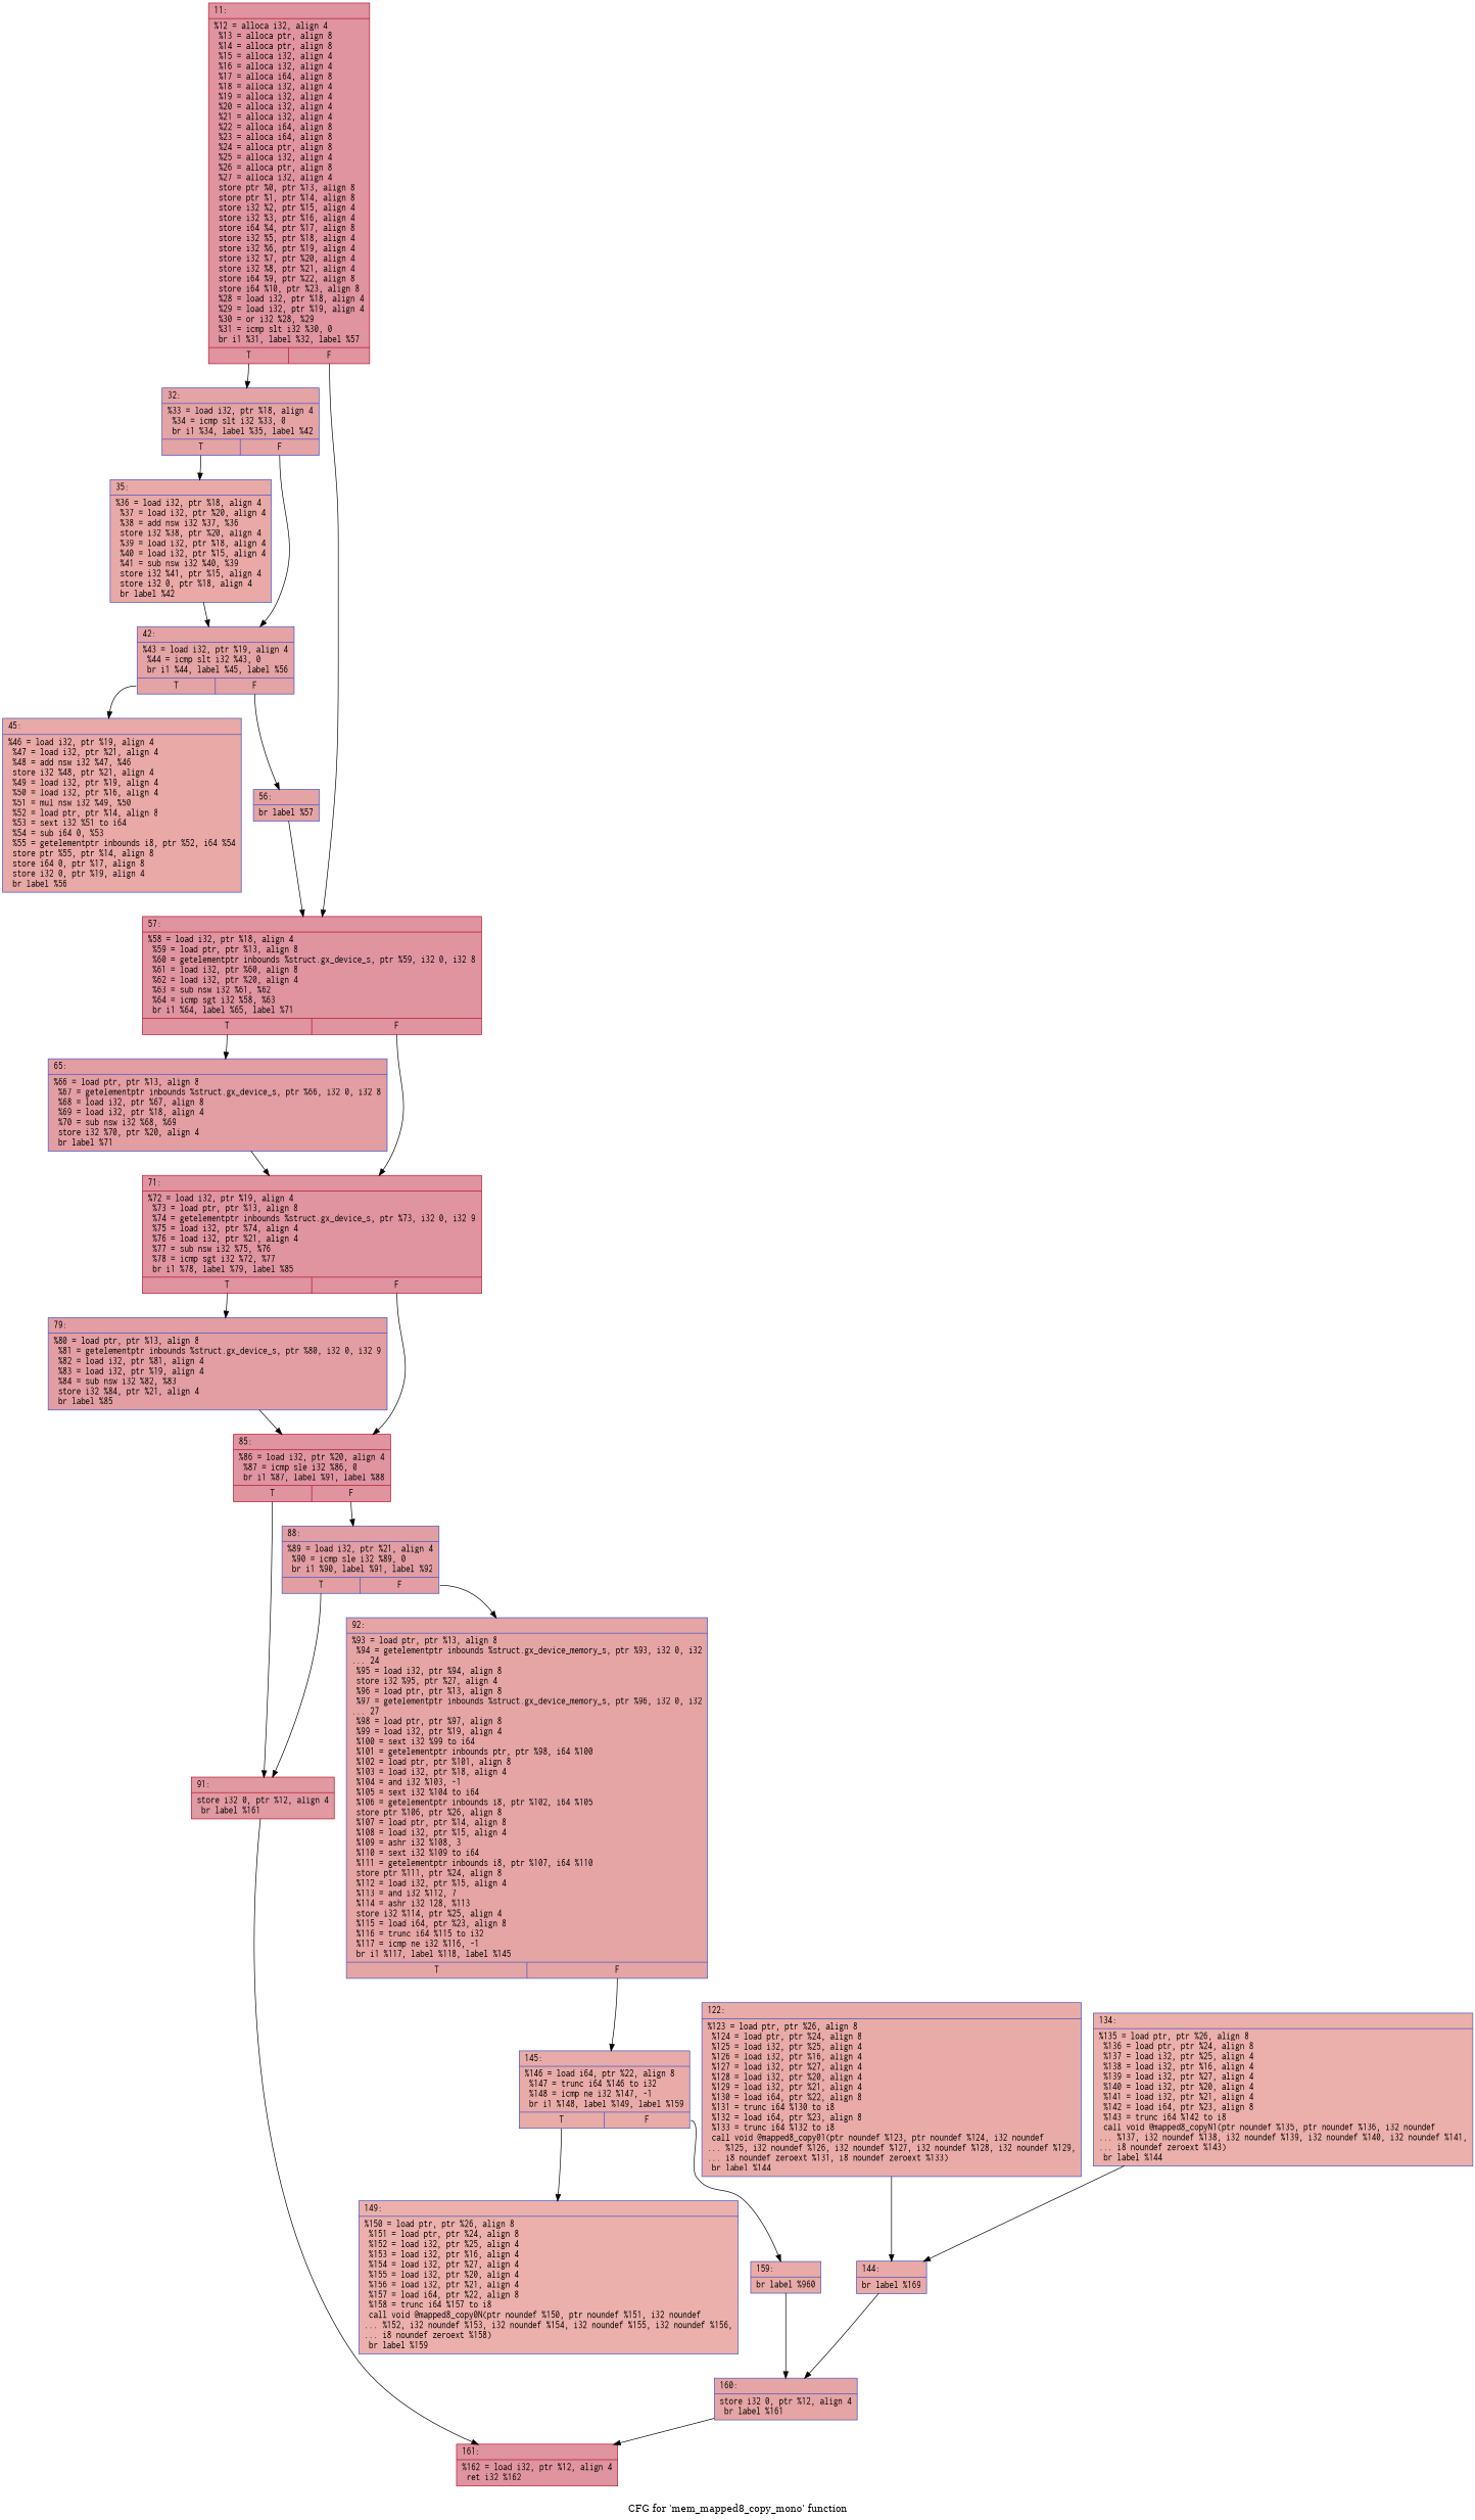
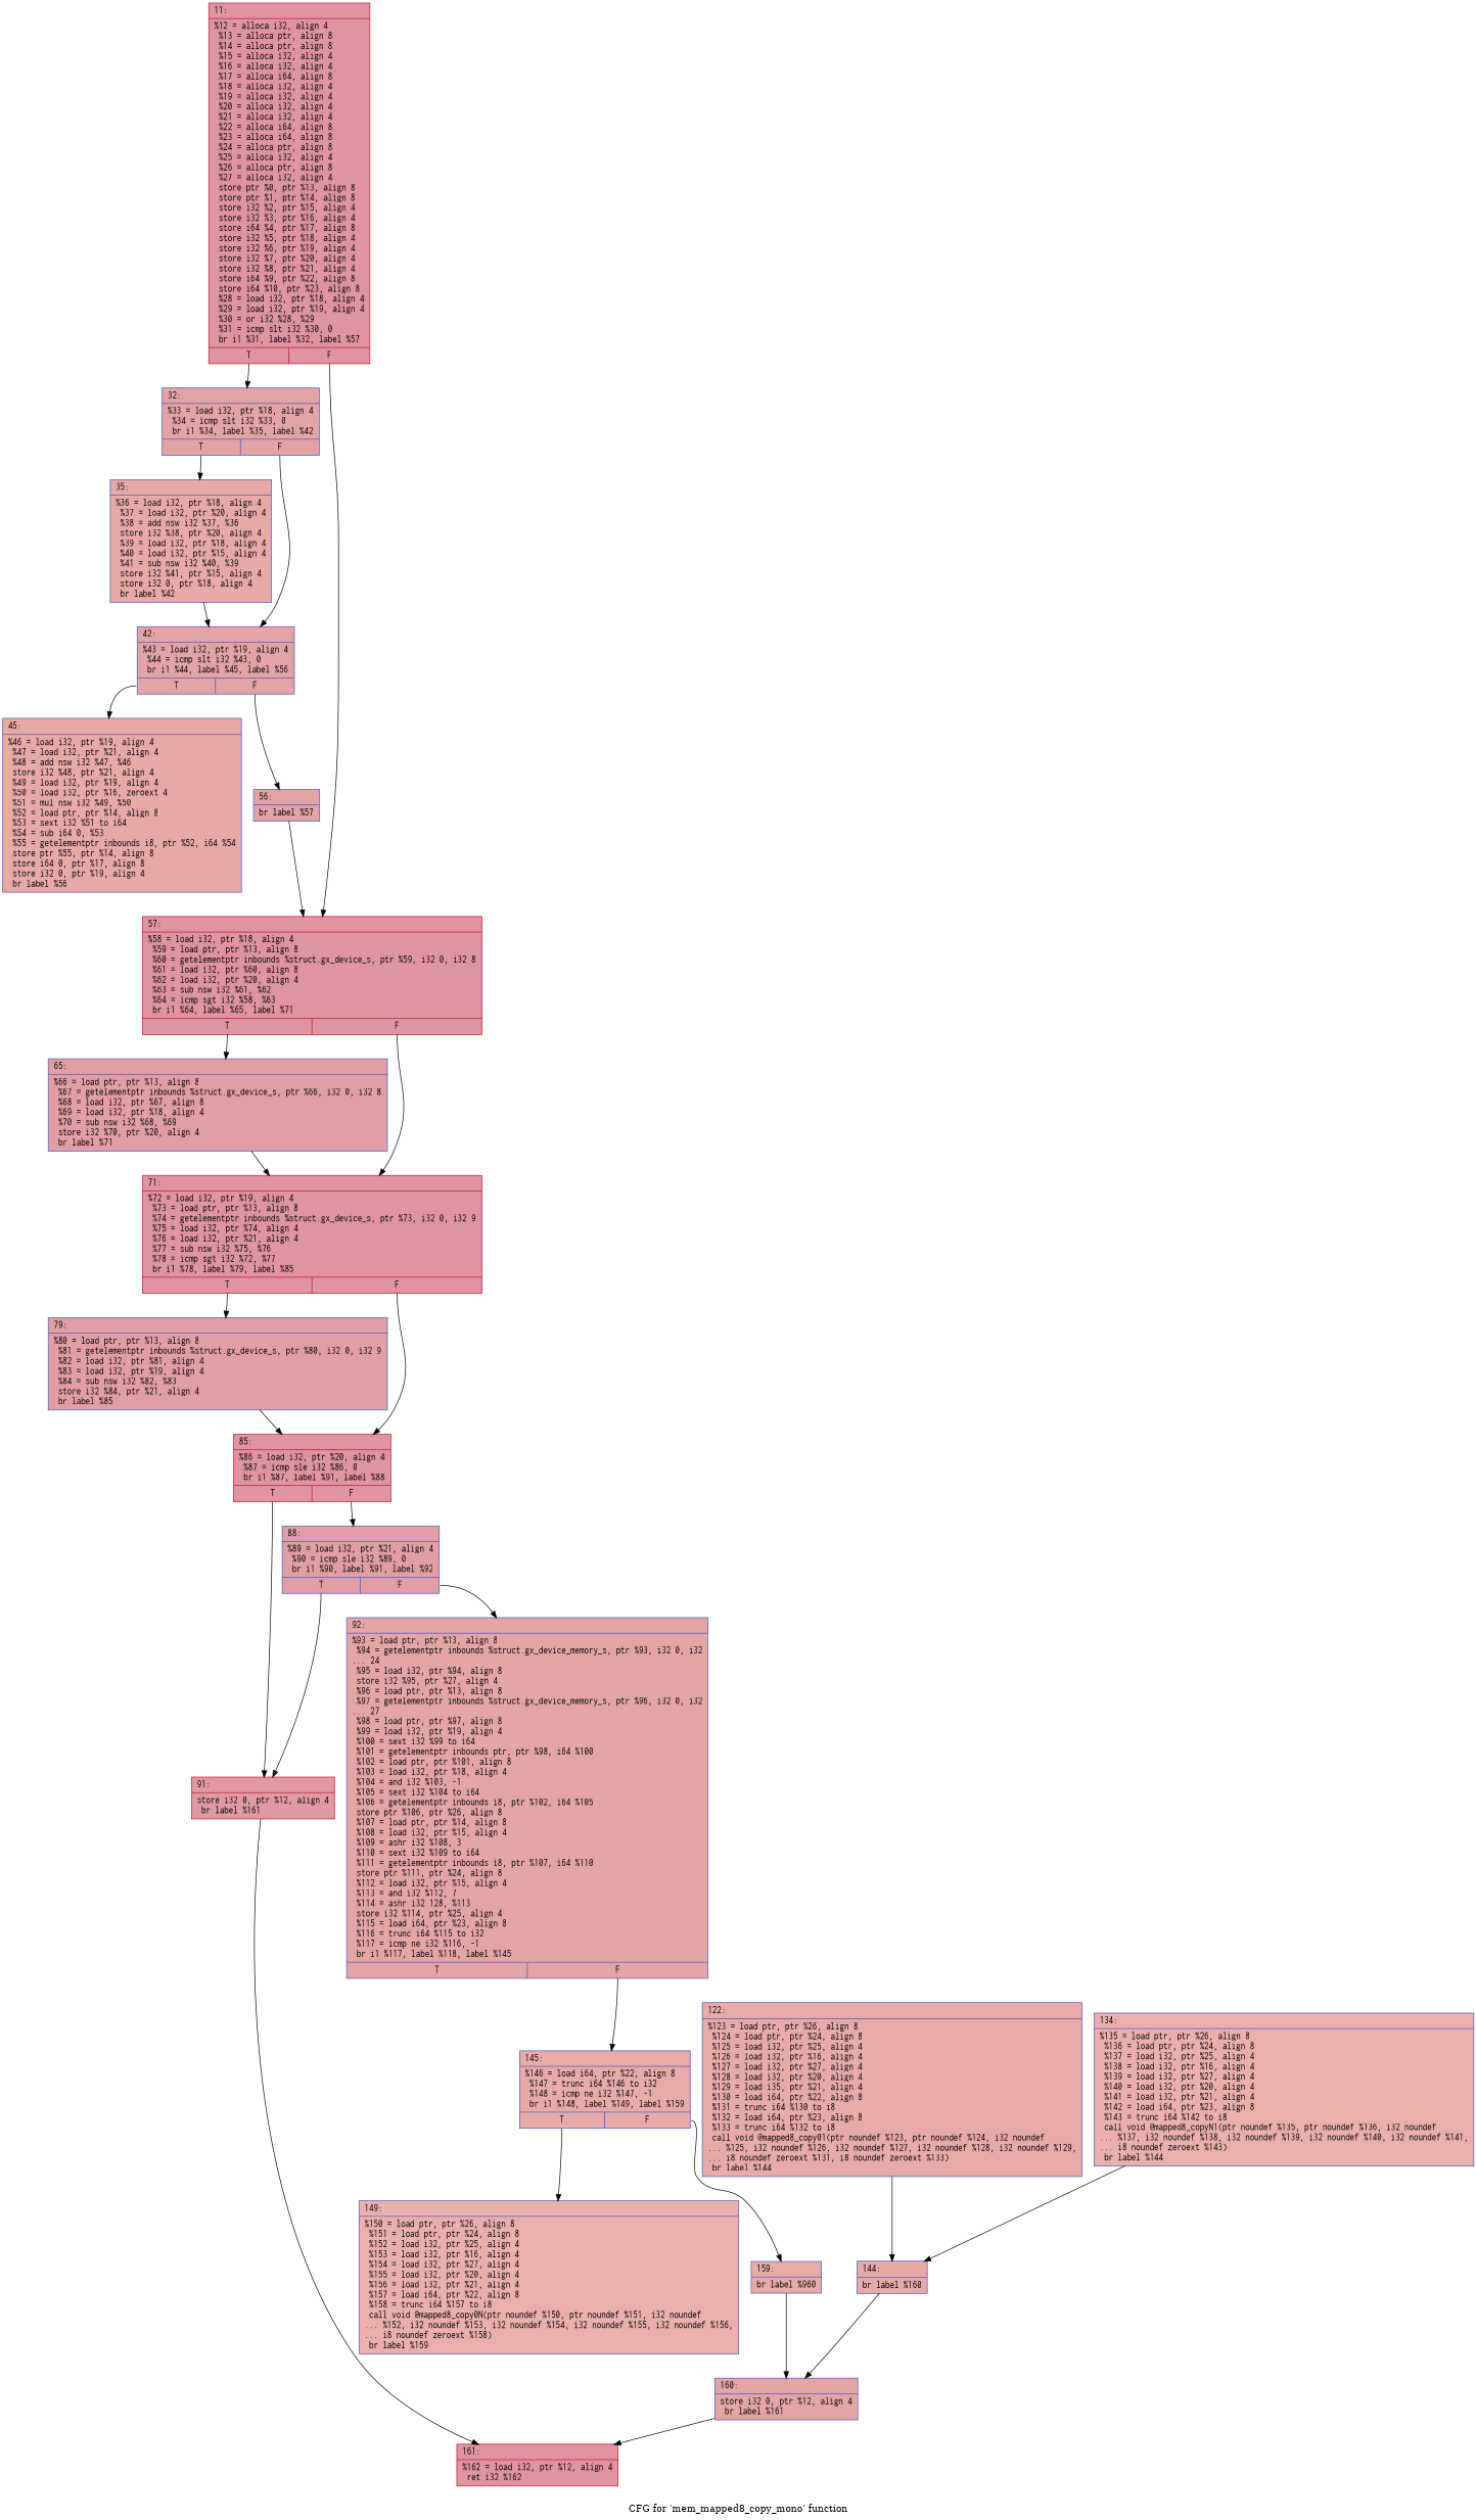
  digraph {
    label="CFG for 'mem_mapped8_copy_mono' function"
    node [color="#3d50c3ff" fillcolor="#b70d2870" fontname=Courier shape=record style=filled]
    n1 [color="#b70d28ff" label="{11:\l|  %12 = alloca i32, align 4\l  %13 = alloca ptr, align 8\l  %14 = alloca ptr, align 8\l  %15 = alloca i32, align 4\l  %16 = alloca i32, align 4\l  %17 = alloca i64, align 8\l  %18 = alloca i32, align 4\l  %19 = alloca i32, align 4\l  %20 = alloca i32, align 4\l  %21 = alloca i32, align 4\l  %22 = alloca i64, align 8\l  %23 = alloca i64, align 8\l  %24 = alloca ptr, align 8\l  %25 = alloca i32, align 4\l  %26 = alloca ptr, align 8\l  %27 = alloca i32, align 4\l  store ptr %0, ptr %13, align 8\l  store ptr %1, ptr %14, align 8\l  store i32 %2, ptr %15, align 4\l  store i32 %3, ptr %16, align 4\l  store i64 %4, ptr %17, align 8\l  store i32 %5, ptr %18, align 4\l  store i32 %6, ptr %19, align 4\l  store i32 %7, ptr %20, align 4\l  store i32 %8, ptr %21, align 4\l  store i64 %9, ptr %22, align 8\l  store i64 %10, ptr %23, align 8\l  %28 = load i32, ptr %18, align 4\l  %29 = load i32, ptr %19, align 4\l  %30 = or i32 %28, %29\l  %31 = icmp slt i32 %30, 0\l  br i1 %31, label %32, label %57\l|{<s0>T|<s1>F}}"]
    n2 [fillcolor="#c32e3170" label="{32:\l|  %33 = load i32, ptr %18, align 4\l  %34 = icmp slt i32 %33, 0\l  br i1 %34, label %35, label %42\l|{<s0>T|<s1>F}}"]
    n3 [color="#b70d28ff" label="{57:\l|  %58 = load i32, ptr %18, align 4\l  %59 = load ptr, ptr %13, align 8\l  %60 = getelementptr inbounds %struct.gx_device_s, ptr %59, i32 0, i32 8\l  %61 = load i32, ptr %60, align 8\l  %62 = load i32, ptr %20, align 4\l  %63 = sub nsw i32 %61, %62\l  %64 = icmp sgt i32 %58, %63\l  br i1 %64, label %65, label %71\l|{<s0>T|<s1>F}}"]
    n4 [fillcolor="#ca3b3770" label="{35:\l|  %36 = load i32, ptr %18, align 4\l  %37 = load i32, ptr %20, align 4\l  %38 = add nsw i32 %37, %36\l  store i32 %38, ptr %20, align 4\l  %39 = load i32, ptr %18, align 4\l  %40 = load i32, ptr %15, align 4\l  %41 = sub nsw i32 %40, %39\l  store i32 %41, ptr %15, align 4\l  store i32 0, ptr %18, align 4\l  br label %42\l}"]
    n5 [fillcolor="#c32e3170" label="{42:\l|  %43 = load i32, ptr %19, align 4\l  %44 = icmp slt i32 %43, 0\l  br i1 %44, label %45, label %56\l|{<s0>T|<s1>F}}"]
    n6 [fillcolor="#be242e70" label="{65:\l|  %66 = load ptr, ptr %13, align 8\l  %67 = getelementptr inbounds %struct.gx_device_s, ptr %66, i32 0, i32 8\l  %68 = load i32, ptr %67, align 8\l  %69 = load i32, ptr %18, align 4\l  %70 = sub nsw i32 %68, %69\l  store i32 %70, ptr %20, align 4\l  br label %71\l}"]
    n7 [color="#b70d28ff" label="{71:\l|  %72 = load i32, ptr %19, align 4\l  %73 = load ptr, ptr %13, align 8\l  %74 = getelementptr inbounds %struct.gx_device_s, ptr %73, i32 0, i32 9\l  %75 = load i32, ptr %74, align 4\l  %76 = load i32, ptr %21, align 4\l  %77 = sub nsw i32 %75, %76\l  %78 = icmp sgt i32 %72, %77\l  br i1 %78, label %79, label %85\l|{<s0>T|<s1>F}}"]
-   n8 [fillcolor="#ca3b3770" label="{45:\l|  %46 = load i32, ptr %19, align 4\l  %47 = load i32, ptr %21, align 4\l  %48 = add nsw i32 %47, %46\l  store i32 %48, ptr %21, align 4\l  %49 = load i32, ptr %19, align 4\l  %50 = load i32, ptr %16, align 4\l  %51 = mul nsw i32 %49, %50\l  %52 = load ptr, ptr %14, align 8\l  %53 = sext i32 %51 to i64\l  %54 = sub i64 0, %53\l  %55 = getelementptr inbounds i8, ptr %52, i64 %54\l  store ptr %55, ptr %14, align 8\l  store i64 0, ptr %17, align 8\l  store i32 0, ptr %19, align 4\l  br label %56\l}"]
+   n8 [fillcolor="#ca3b3770" label="{45:\l|  %46 = load i32, ptr %19, align 4\l  %47 = load i32, ptr %21, align 4\l  %48 = add nsw i32 %47, %46\l  store i32 %48, ptr %21, align 4\l  %49 = load i32, ptr %19, align 4\l  %50 = load i32, ptr %16, zeroext 4\l  %51 = mul nsw i32 %49, %50\l  %52 = load ptr, ptr %14, align 8\l  %53 = sext i32 %51 to i64\l  %54 = sub i64 0, %53\l  %55 = getelementptr inbounds i8, ptr %52, i64 %54\l  store ptr %55, ptr %14, align 8\l  store i64 0, ptr %17, align 8\l  store i32 0, ptr %19, align 4\l  br label %56\l}"]
    n9 [fillcolor="#c32e3170" label="{56:\l|  br label %57\l}"]
    n10 [fillcolor="#be242e70" label="{79:\l|  %80 = load ptr, ptr %13, align 8\l  %81 = getelementptr inbounds %struct.gx_device_s, ptr %80, i32 0, i32 9\l  %82 = load i32, ptr %81, align 4\l  %83 = load i32, ptr %19, align 4\l  %84 = sub nsw i32 %82, %83\l  store i32 %84, ptr %21, align 4\l  br label %85\l}"]
    n11 [color="#b70d28ff" label="{85:\l|  %86 = load i32, ptr %20, align 4\l  %87 = icmp sle i32 %86, 0\l  br i1 %87, label %91, label %88\l|{<s0>T|<s1>F}}"]
    n12 [color="#b70d28ff" fillcolor="#bb1b2c70" label="{91:\l|  store i32 0, ptr %12, align 4\l  br label %161\l}"]
    n13 [fillcolor="#be242e70" label="{88:\l|  %89 = load i32, ptr %21, align 4\l  %90 = icmp sle i32 %89, 0\l  br i1 %90, label %91, label %92\l|{<s0>T|<s1>F}}"]
    n14 [color="#b70d28ff" label="{161:\l|  %162 = load i32, ptr %12, align 4\l  ret i32 %162\l}"]
    n15 [fillcolor="#c5333470" label="{92:\l|  %93 = load ptr, ptr %13, align 8\l  %94 = getelementptr inbounds %struct.gx_device_memory_s, ptr %93, i32 0, i32\l... 24\l  %95 = load i32, ptr %94, align 8\l  store i32 %95, ptr %27, align 4\l  %96 = load ptr, ptr %13, align 8\l  %97 = getelementptr inbounds %struct.gx_device_memory_s, ptr %96, i32 0, i32\l... 27\l  %98 = load ptr, ptr %97, align 8\l  %99 = load i32, ptr %19, align 4\l  %100 = sext i32 %99 to i64\l  %101 = getelementptr inbounds ptr, ptr %98, i64 %100\l  %102 = load ptr, ptr %101, align 8\l  %103 = load i32, ptr %18, align 4\l  %104 = and i32 %103, -1\l  %105 = sext i32 %104 to i64\l  %106 = getelementptr inbounds i8, ptr %102, i64 %105\l  store ptr %106, ptr %26, align 8\l  %107 = load ptr, ptr %14, align 8\l  %108 = load i32, ptr %15, align 4\l  %109 = ashr i32 %108, 3\l  %110 = sext i32 %109 to i64\l  %111 = getelementptr inbounds i8, ptr %107, i64 %110\l  store ptr %111, ptr %24, align 8\l  %112 = load i32, ptr %15, align 4\l  %113 = and i32 %112, 7\l  %114 = ashr i32 128, %113\l  store i32 %114, ptr %25, align 4\l  %115 = load i64, ptr %23, align 8\l  %116 = trunc i64 %115 to i32\l  %117 = icmp ne i32 %116, -1\l  br i1 %117, label %118, label %145\l|{<s0>T|<s1>F}}"]
    n16 [fillcolor="#cc403a70" label="{145:\l|  %146 = load i64, ptr %22, align 8\l  %147 = trunc i64 %146 to i32\l  %148 = icmp ne i32 %147, -1\l  br i1 %148, label %149, label %159\l|{<s0>T|<s1>F}}"]
    n17 [fillcolor="#d24b4070" label="{149:\l|  %150 = load ptr, ptr %26, align 8\l  %151 = load ptr, ptr %24, align 8\l  %152 = load i32, ptr %25, align 4\l  %153 = load i32, ptr %16, align 4\l  %154 = load i32, ptr %27, align 4\l  %155 = load i32, ptr %20, align 4\l  %156 = load i32, ptr %21, align 4\l  %157 = load i64, ptr %22, align 8\l  %158 = trunc i64 %157 to i8\l  call void @mapped8_copy0N(ptr noundef %150, ptr noundef %151, i32 noundef\l... %152, i32 noundef %153, i32 noundef %154, i32 noundef %155, i32 noundef %156,\l... i8 noundef zeroext %158)\l  br label %159\l}"]
    n18 [fillcolor="#cc403a70" label="{159:\l|  br label %960\l}"]
-   n19 [fillcolor="#cc403a70" label="{122:\l|  %123 = load ptr, ptr %26, align 8\l  %124 = load ptr, ptr %24, align 8\l  %125 = load i32, ptr %25, align 4\l  %126 = load i32, ptr %16, align 4\l  %127 = load i32, ptr %27, align 4\l  %128 = load i32, ptr %20, align 4\l  %129 = load i32, ptr %21, align 4\l  %130 = load i64, ptr %22, align 8\l  %131 = trunc i64 %130 to i8\l  %132 = load i64, ptr %23, align 8\l  %133 = trunc i64 %132 to i8\l  call void @mapped8_copy01(ptr noundef %123, ptr noundef %124, i32 noundef\l... %125, i32 noundef %126, i32 noundef %127, i32 noundef %128, i32 noundef %129,\l... i8 noundef zeroext %131, i8 noundef zeroext %133)\l  br label %144\l}"]
-   n20 [fillcolor="#ca3b3770" label="{144:\l|  br label %169\l}"]
+   n19 [fillcolor="#cc403a70" label="{122:\l|  %123 = load ptr, ptr %26, align 8\l  %124 = load ptr, ptr %24, align 8\l  %125 = load i32, ptr %25, align 4\l  %126 = load i32, ptr %16, align 4\l  %127 = load i32, ptr %27, align 4\l  %128 = load i32, ptr %20, align 4\l  %129 = load i35, ptr %21, align 4\l  %130 = load i64, ptr %22, align 8\l  %131 = trunc i64 %130 to i8\l  %132 = load i64, ptr %23, align 8\l  %133 = trunc i64 %132 to i8\l  call void @mapped8_copy01(ptr noundef %123, ptr noundef %124, i32 noundef\l... %125, i32 noundef %126, i32 noundef %127, i32 noundef %128, i32 noundef %129,\l... i8 noundef zeroext %131, i8 noundef zeroext %133)\l  br label %144\l}"]
+   n20 [fillcolor="#ca3b3770" label="{144:\l|  br label %160\l}"]
    n21 [fillcolor="#d24b4070" label="{134:\l|  %135 = load ptr, ptr %26, align 8\l  %136 = load ptr, ptr %24, align 8\l  %137 = load i32, ptr %25, align 4\l  %138 = load i32, ptr %16, align 4\l  %139 = load i32, ptr %27, align 4\l  %140 = load i32, ptr %20, align 4\l  %141 = load i32, ptr %21, align 4\l  %142 = load i64, ptr %23, align 8\l  %143 = trunc i64 %142 to i8\l  call void @mapped8_copyN1(ptr noundef %135, ptr noundef %136, i32 noundef\l... %137, i32 noundef %138, i32 noundef %139, i32 noundef %140, i32 noundef %141,\l... i8 noundef zeroext %143)\l  br label %144\l}"]
    n22 [fillcolor="#c5333470" label="{160:\l|  store i32 0, ptr %12, align 4\l  br label %161\l}"]
    n1 -> n2 [tailport=s0]
    n1 -> n3 [tailport=s1]
    n2 -> n4 [tailport=s0]
    n2 -> n5 [tailport=s1]
    n3 -> n6 [tailport=s0]
    n3 -> n7 [tailport=s1]
    n4 -> n5
    n5 -> n8 [tailport=s0]
    n5 -> n9 [tailport=s1]
    n6 -> n7
    n7 -> n10 [tailport=s0]
    n7 -> n11 [tailport=s1]
    n9 -> n3
    n10 -> n11
    n11 -> n12 [tailport=s0]
    n11 -> n13 [tailport=s1]
    n12 -> n14
    n13 -> n12 [tailport=s0]
    n13 -> n15 [tailport=s1]
    n15 -> n16 [tailport=s1]
    n16 -> n17 [tailport=s0]
    n16 -> n18 [tailport=s1]
    n18 -> n22
    n19 -> n20
    n20 -> n22
    n21 -> n20
    n22 -> n14
  }
